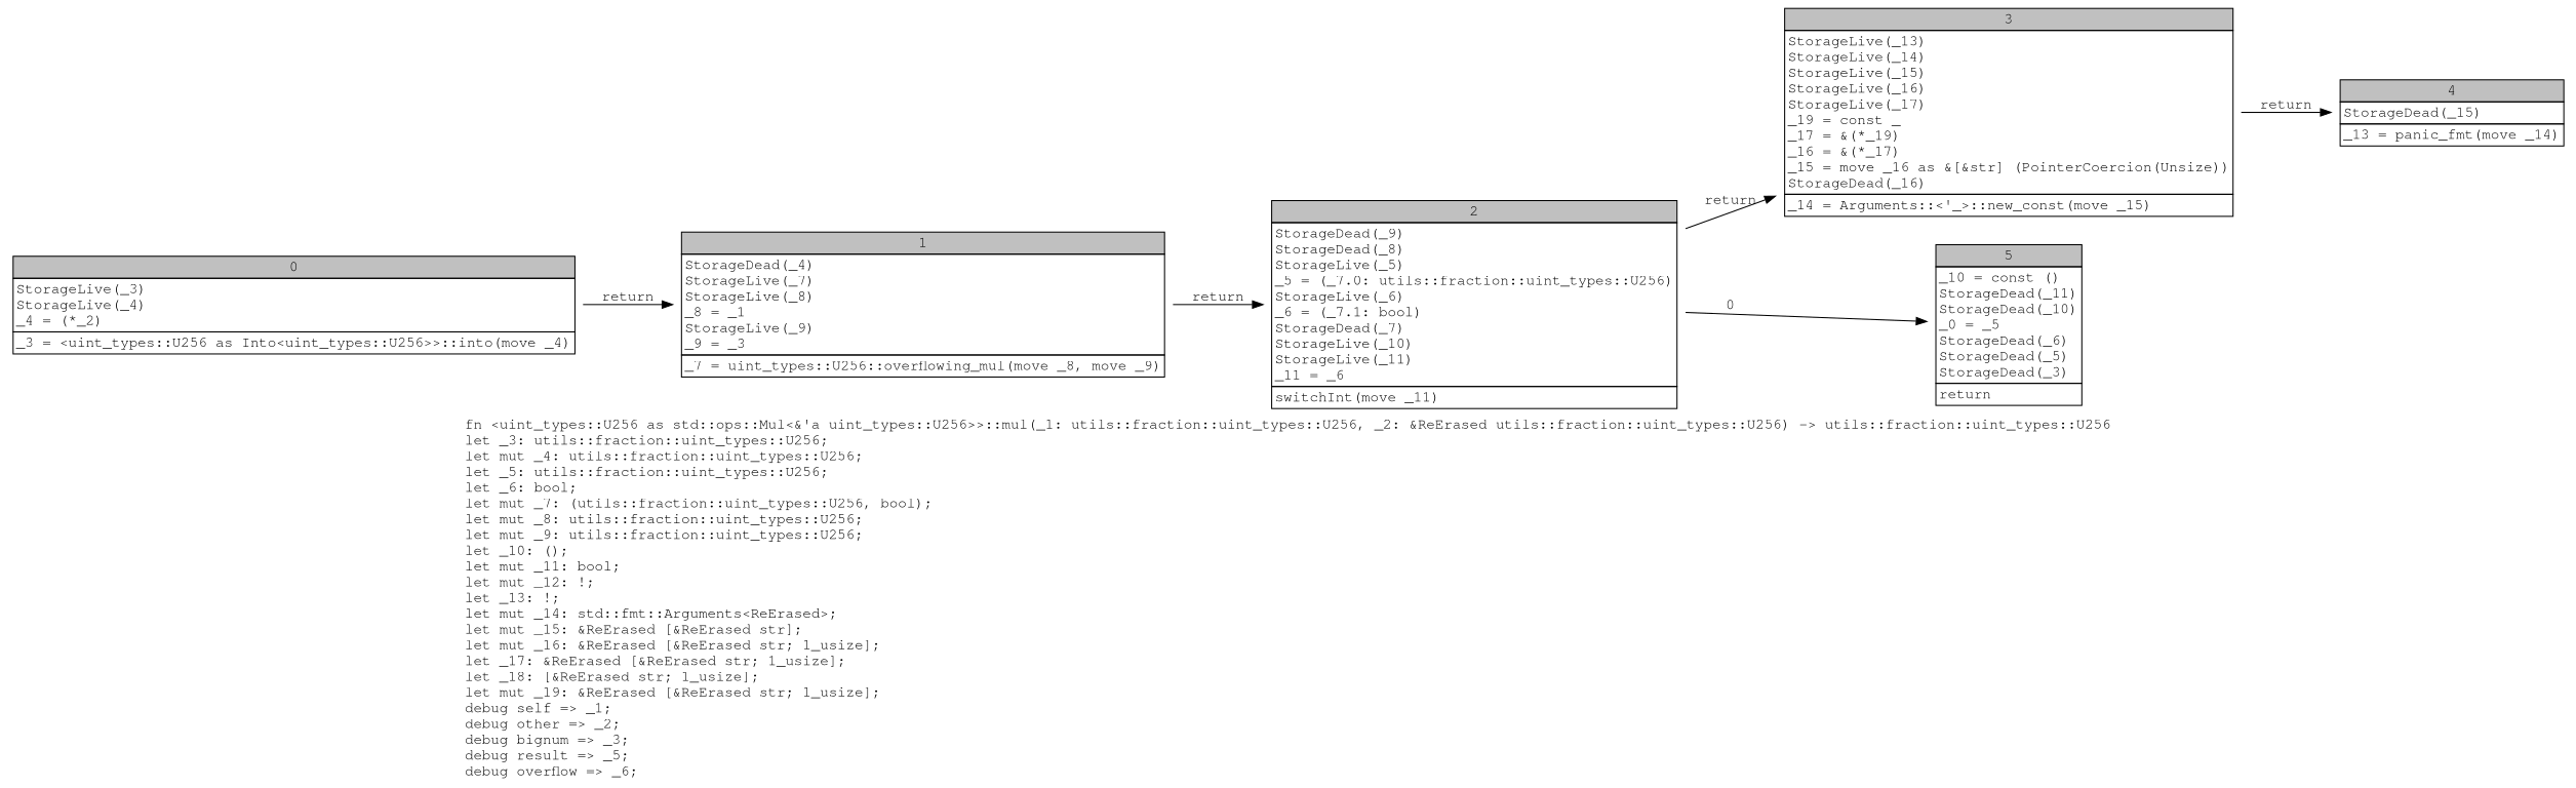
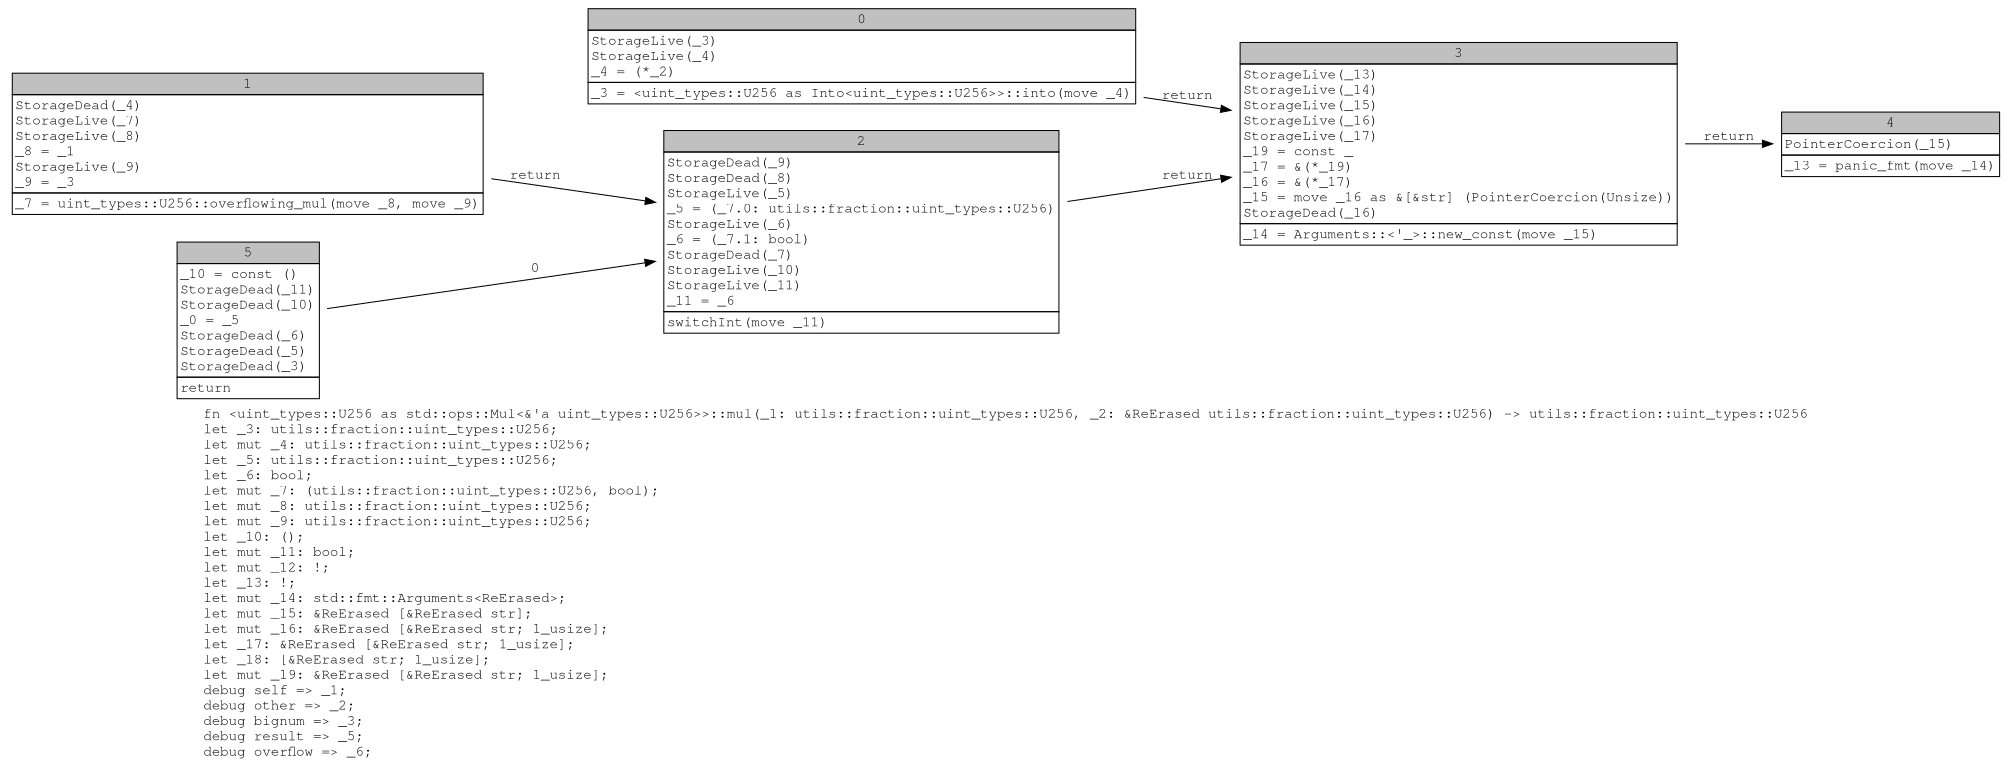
  digraph {
    fontname="Courier, monospace"
    label=<fn &lt;uint_types::U256 as std::ops::Mul&lt;&amp;'a uint_types::U256&gt;&gt;::mul(_1: utils::fraction::uint_types::U256, _2: &amp;ReErased utils::fraction::uint_types::U256) -&gt; utils::fraction::uint_types::U256<br align="left"/>let _3: utils::fraction::uint_types::U256;<br align="left"/>let mut _4: utils::fraction::uint_types::U256;<br align="left"/>let _5: utils::fraction::uint_types::U256;<br align="left"/>let _6: bool;<br align="left"/>let mut _7: (utils::fraction::uint_types::U256, bool);<br align="left"/>let mut _8: utils::fraction::uint_types::U256;<br align="left"/>let mut _9: utils::fraction::uint_types::U256;<br align="left"/>let _10: ();<br align="left"/>let mut _11: bool;<br align="left"/>let mut _12: !;<br align="left"/>let _13: !;<br align="left"/>let mut _14: std::fmt::Arguments&lt;ReErased&gt;;<br align="left"/>let mut _15: &amp;ReErased [&amp;ReErased str];<br align="left"/>let mut _16: &amp;ReErased [&amp;ReErased str; 1_usize];<br align="left"/>let _17: &amp;ReErased [&amp;ReErased str; 1_usize];<br align="left"/>let _18: [&amp;ReErased str; 1_usize];<br align="left"/>let mut _19: &amp;ReErased [&amp;ReErased str; 1_usize];<br align="left"/>debug self =&gt; _1;<br align="left"/>debug other =&gt; _2;<br align="left"/>debug bignum =&gt; _3;<br align="left"/>debug result =&gt; _5;<br align="left"/>debug overflow =&gt; _6;<br align="left"/>>
    rankdir=LR
    node [fontname="Courier, monospace" shape=none]
    edge [fontname="Courier, monospace"]
    n1 [label=<<table border="0" cellborder="1" cellspacing="0"><tr><td bgcolor="gray" align="center" colspan="1">0</td></tr><tr><td align="left" balign="left">StorageLive(_3)<br/>StorageLive(_4)<br/>_4 = (*_2)<br/></td></tr><tr><td align="left">_3 = &lt;uint_types::U256 as Into&lt;uint_types::U256&gt;&gt;::into(move _4)</td></tr></table>>]
    n2 [label=<<table border="0" cellborder="1" cellspacing="0"><tr><td bgcolor="gray" align="center" colspan="1">1</td></tr><tr><td align="left" balign="left">StorageDead(_4)<br/>StorageLive(_7)<br/>StorageLive(_8)<br/>_8 = _1<br/>StorageLive(_9)<br/>_9 = _3<br/></td></tr><tr><td align="left">_7 = uint_types::U256::overflowing_mul(move _8, move _9)</td></tr></table>>]
    n3 [label=<<table border="0" cellborder="1" cellspacing="0"><tr><td bgcolor="gray" align="center" colspan="1">2</td></tr><tr><td align="left" balign="left">StorageDead(_9)<br/>StorageDead(_8)<br/>StorageLive(_5)<br/>_5 = (_7.0: utils::fraction::uint_types::U256)<br/>StorageLive(_6)<br/>_6 = (_7.1: bool)<br/>StorageDead(_7)<br/>StorageLive(_10)<br/>StorageLive(_11)<br/>_11 = _6<br/></td></tr><tr><td align="left">switchInt(move _11)</td></tr></table>>]
    n4 [label=<<table border="0" cellborder="1" cellspacing="0"><tr><td bgcolor="gray" align="center" colspan="1">3</td></tr><tr><td align="left" balign="left">StorageLive(_13)<br/>StorageLive(_14)<br/>StorageLive(_15)<br/>StorageLive(_16)<br/>StorageLive(_17)<br/>_19 = const _<br/>_17 = &amp;(*_19)<br/>_16 = &amp;(*_17)<br/>_15 = move _16 as &amp;[&amp;str] (PointerCoercion(Unsize))<br/>StorageDead(_16)<br/></td></tr><tr><td align="left">_14 = Arguments::&lt;'_&gt;::new_const(move _15)</td></tr></table>>]
    n5 [label=<<table border="0" cellborder="1" cellspacing="0"><tr><td bgcolor="gray" align="center" colspan="1">5</td></tr><tr><td align="left" balign="left">_10 = const ()<br/>StorageDead(_11)<br/>StorageDead(_10)<br/>_0 = _5<br/>StorageDead(_6)<br/>StorageDead(_5)<br/>StorageDead(_3)<br/></td></tr><tr><td align="left">return</td></tr></table>>]
-   n6 [label=<<table border="0" cellborder="1" cellspacing="0"><tr><td bgcolor="gray" align="center" colspan="1">4</td></tr><tr><td align="left" balign="left">StorageDead(_15)<br/></td></tr><tr><td align="left">_13 = panic_fmt(move _14)</td></tr></table>>]
-   n1 -> n2 [label=return]
+   n6 [label=<<table border="0" cellborder="1" cellspacing="0"><tr><td bgcolor="gray" align="center" colspan="1">4</td></tr><tr><td align="left" balign="left">PointerCoercion(_15)<br/></td></tr><tr><td align="left">_13 = panic_fmt(move _14)</td></tr></table>>]
+   n1 -> n4 [label=return]
    n2 -> n3 [label=return]
    n3 -> n4 [label=return]
-   n3 -> n5 [label=0]
+   n5 -> n3 [label=0]
    n4 -> n6 [label=return]
  }
